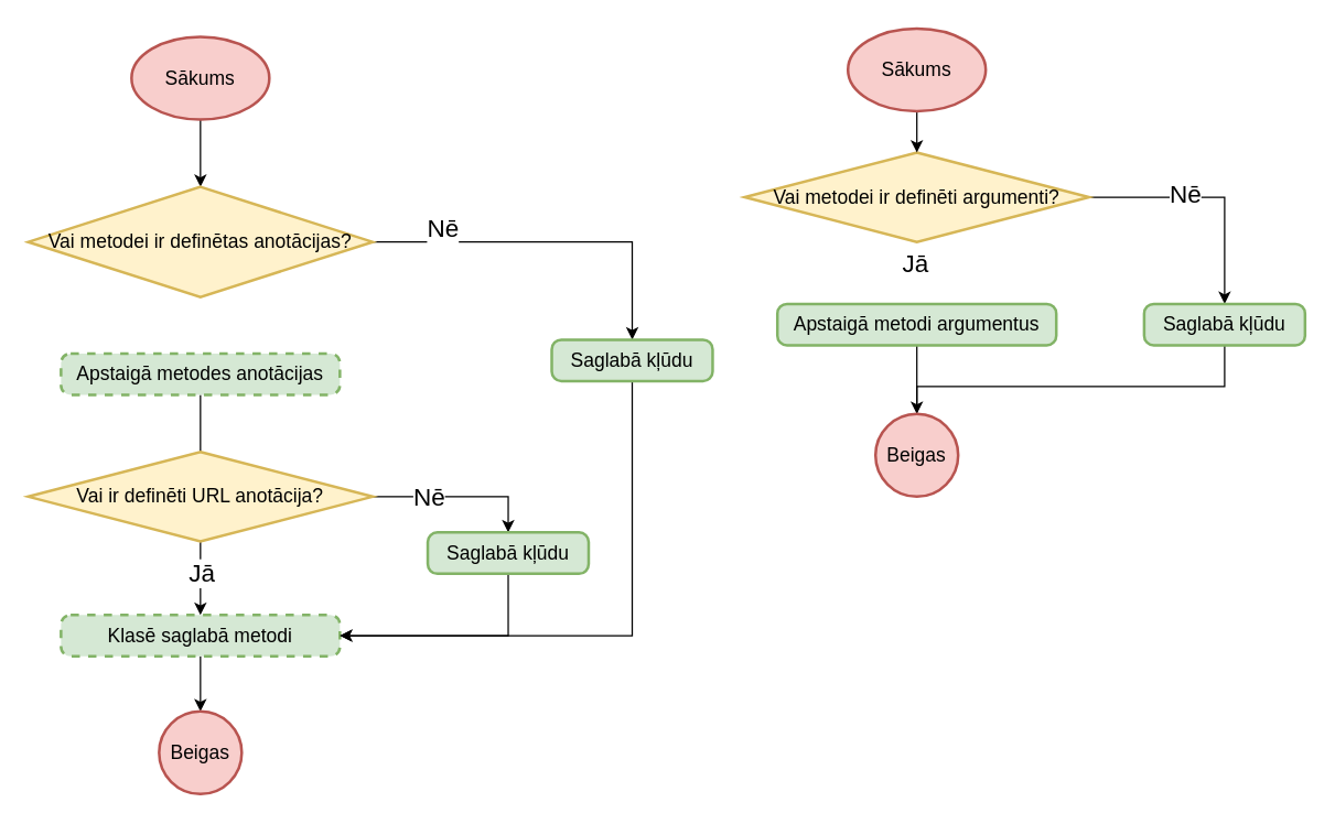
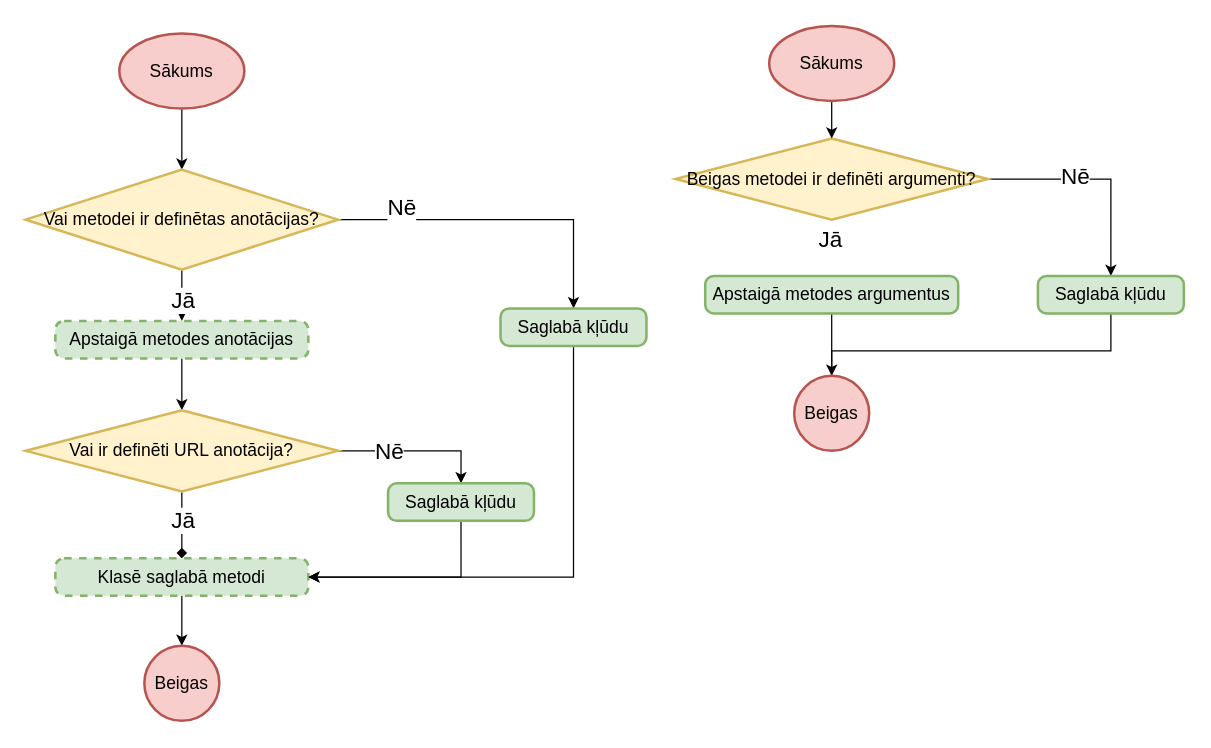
  <mxCell id="0" />
  <mxCell id="1" parent="0" />
  <mxCell id="2" style="edgeStyle=orthogonalEdgeStyle;rounded=0;orthogonalLoop=1;jettySize=auto;html=1;entryX=0.5;entryY=0;entryDx=0;entryDy=0;entryPerimeter=0;exitX=0.5;exitY=1;exitDx=0;exitDy=0;exitPerimeter=0;" parent="1" source="3" target="7" edge="1"><mxGeometry relative="1" as="geometry"><mxPoint x="160" y="76" as="sourcePoint" /><mxPoint x="145" y="-55" as="targetPoint" /></mxGeometry></mxCell>
  <mxCell id="3" value="Sākums" style="strokeWidth=2;html=1;shape=mxgraph.flowchart.start_1;whiteSpace=wrap;fontSize=14;fillColor=#f8cecc;strokeColor=#b85450;" parent="1" vertex="1"><mxGeometry x="95" y="26" width="100" height="60" as="geometry" /></mxCell>
+ <mxCell id="4" style="edgeStyle=orthogonalEdgeStyle;rounded=0;orthogonalLoop=1;jettySize=auto;html=1;entryX=0.5;entryY=0;entryDx=0;entryDy=0;" parent="1" source="7" target="9" edge="1"><mxGeometry relative="1" as="geometry" /></mxCell>
+ <mxCell id="5" value="&lt;font style=&quot;font-size: 18px&quot;&gt;Jā&lt;/font&gt;" style="edgeLabel;html=1;align=center;verticalAlign=middle;resizable=0;points=[];" parent="4" vertex="1" connectable="0"><mxGeometry x="-0.793" relative="1" as="geometry"><mxPoint y="20" as="offset" /></mxGeometry></mxCell>
  <mxCell id="6" style="edgeStyle=orthogonalEdgeStyle;rounded=0;orthogonalLoop=1;jettySize=auto;html=1;" parent="1" source="7" target="18" edge="1"><mxGeometry relative="1" as="geometry" /></mxCell>
  <mxCell id="7" value="Vai metodei ir definētas anotācijas?" style="strokeWidth=2;html=1;shape=mxgraph.flowchart.decision;whiteSpace=wrap;fontSize=14;fillColor=#fff2cc;strokeColor=#d6b656;" parent="1" vertex="1"><mxGeometry x="20" y="135" width="250" height="80" as="geometry" /></mxCell>
- <mxCell id="8" style="edgeStyle=orthogonalEdgeStyle;rounded=0;orthogonalLoop=1;jettySize=auto;html=1;entryX=0.5;entryY=0;entryDx=0;entryDy=0;entryPerimeter=0;endArrow=none;" parent="1" source="9" target="13" edge="1"><mxGeometry relative="1" as="geometry" /></mxCell>
+ <mxCell id="8" style="edgeStyle=orthogonalEdgeStyle;rounded=0;orthogonalLoop=1;jettySize=auto;html=1;entryX=0.5;entryY=0;entryDx=0;entryDy=0;entryPerimeter=0;" parent="1" source="9" target="13" edge="1"><mxGeometry relative="1" as="geometry" /></mxCell>
  <mxCell id="9" value="Apstaigā metodes anotācijas" style="rounded=1;whiteSpace=wrap;html=1;absoluteArcSize=1;arcSize=14;strokeWidth=2;fontSize=14;fillColor=#d5e8d4;strokeColor=#82b366;dashed=1;" parent="1" vertex="1"><mxGeometry x="43.79" y="256" width="202.43" height="30" as="geometry" /></mxCell>
- <mxCell id="10" style="edgeStyle=orthogonalEdgeStyle;rounded=0;orthogonalLoop=1;jettySize=auto;html=1;" parent="1" source="13" target="15" edge="1"><mxGeometry relative="1" as="geometry" /></mxCell>
+ <mxCell id="10" style="edgeStyle=orthogonalEdgeStyle;rounded=0;orthogonalLoop=1;jettySize=auto;html=1;endArrow=diamond;" parent="1" source="13" target="15" edge="1"><mxGeometry relative="1" as="geometry" /></mxCell>
  <mxCell id="11" value="&lt;font style=&quot;font-size: 18px&quot;&gt;Jā&lt;/font&gt;" style="edgeLabel;html=1;align=center;verticalAlign=middle;resizable=0;points=[];" parent="10" vertex="1" connectable="0"><mxGeometry x="0.284" y="1" relative="1" as="geometry"><mxPoint x="-1" y="-11" as="offset" /></mxGeometry></mxCell>
  <mxCell id="12" style="edgeStyle=orthogonalEdgeStyle;rounded=0;orthogonalLoop=1;jettySize=auto;html=1;entryX=0.5;entryY=0;entryDx=0;entryDy=0;" parent="1" source="13" target="20" edge="1"><mxGeometry relative="1" as="geometry" /></mxCell>
  <mxCell id="13" value="Vai ir definēti URL anotācija?" style="strokeWidth=2;html=1;shape=mxgraph.flowchart.decision;whiteSpace=wrap;fontSize=14;fillColor=#fff2cc;strokeColor=#d6b656;" parent="1" vertex="1"><mxGeometry x="20" y="327.5" width="250" height="65" as="geometry" /></mxCell>
  <mxCell id="14" style="edgeStyle=orthogonalEdgeStyle;rounded=0;orthogonalLoop=1;jettySize=auto;html=1;entryX=0.5;entryY=0;entryDx=0;entryDy=0;entryPerimeter=0;" parent="1" source="15" target="16" edge="1"><mxGeometry relative="1" as="geometry" /></mxCell>
  <mxCell id="15" value="Klasē saglabā metodi" style="rounded=1;whiteSpace=wrap;html=1;absoluteArcSize=1;arcSize=14;strokeWidth=2;fontSize=14;fillColor=#d5e8d4;strokeColor=#82b366;dashed=1;" parent="1" vertex="1"><mxGeometry x="43.79" y="446" width="202.43" height="30" as="geometry" /></mxCell>
  <mxCell id="16" value="Beigas" style="strokeWidth=2;html=1;shape=mxgraph.flowchart.start_2;whiteSpace=wrap;fontSize=14;fillColor=#f8cecc;strokeColor=#b85450;" parent="1" vertex="1"><mxGeometry x="115" y="516" width="60" height="60" as="geometry" /></mxCell>
  <mxCell id="17" style="edgeStyle=orthogonalEdgeStyle;rounded=0;orthogonalLoop=1;jettySize=auto;html=1;entryX=1;entryY=0.5;entryDx=0;entryDy=0;" parent="1" source="18" target="15" edge="1"><mxGeometry relative="1" as="geometry"><mxPoint x="150" y="315" as="targetPoint" /><Array as="points"><mxPoint x="458" y="461" /></Array></mxGeometry></mxCell>
  <mxCell id="18" value="Saglabā kļūdu" style="rounded=1;whiteSpace=wrap;html=1;absoluteArcSize=1;arcSize=14;strokeWidth=2;fontSize=14;fillColor=#d5e8d4;strokeColor=#82b366;" parent="1" vertex="1"><mxGeometry x="400" y="246" width="116.77" height="30" as="geometry" /></mxCell>
  <mxCell id="19" style="edgeStyle=orthogonalEdgeStyle;rounded=0;orthogonalLoop=1;jettySize=auto;html=1;entryX=1;entryY=0.5;entryDx=0;entryDy=0;exitX=0.5;exitY=1;exitDx=0;exitDy=0;" parent="1" source="20" target="15" edge="1"><mxGeometry relative="1" as="geometry" /></mxCell>
  <mxCell id="20" value="Saglabā kļūdu" style="rounded=1;whiteSpace=wrap;html=1;absoluteArcSize=1;arcSize=14;strokeWidth=2;fontSize=14;fillColor=#d5e8d4;strokeColor=#82b366;" parent="1" vertex="1"><mxGeometry x="310" y="386" width="116.77" height="30" as="geometry" /></mxCell>
  <mxCell id="21" value="&lt;font style=&quot;font-size: 18px&quot;&gt;Nē&lt;/font&gt;" style="edgeLabel;html=1;align=center;verticalAlign=middle;resizable=0;points=[];" parent="1" vertex="1" connectable="0"><mxGeometry x="320" y="165" as="geometry" /></mxCell>
  <mxCell id="22" value="&lt;font style=&quot;font-size: 18px&quot;&gt;Nē&lt;/font&gt;" style="edgeLabel;html=1;align=center;verticalAlign=middle;resizable=0;points=[];" parent="1" vertex="1" connectable="0"><mxGeometry x="310" y="360" as="geometry" /></mxCell>
  <mxCell id="23" style="edgeStyle=orthogonalEdgeStyle;rounded=0;orthogonalLoop=1;jettySize=auto;html=1;entryX=0.5;entryY=0;entryDx=0;entryDy=0;" parent="1" source="24" target="26" edge="1"><mxGeometry relative="1" as="geometry" /></mxCell>
- <mxCell id="24" value="Vai metodei ir definēti argumenti?" style="strokeWidth=2;html=1;shape=mxgraph.flowchart.decision;whiteSpace=wrap;fontSize=14;fillColor=#fff2cc;strokeColor=#d6b656;" parent="1" vertex="1"><mxGeometry x="540" y="110" width="250" height="65" as="geometry" /></mxCell>
+ <mxCell id="24" value="Beigas metodei ir definēti argumenti?" style="strokeWidth=2;html=1;shape=mxgraph.flowchart.decision;whiteSpace=wrap;fontSize=14;fillColor=#fff2cc;strokeColor=#d6b656;" parent="1" vertex="1"><mxGeometry x="540" y="110" width="250" height="65" as="geometry" /></mxCell>
  <mxCell id="25" style="edgeStyle=orthogonalEdgeStyle;rounded=0;orthogonalLoop=1;jettySize=auto;html=1;entryX=0.5;entryY=0;entryDx=0;entryDy=0;entryPerimeter=0;" parent="1" source="26" target="33" edge="1"><mxGeometry relative="1" as="geometry"><Array as="points"><mxPoint x="888" y="280" /><mxPoint x="665" y="280" /><mxPoint x="665" y="320" /></Array><mxPoint x="665" y="300" as="targetPoint" /></mxGeometry></mxCell>
  <mxCell id="26" value="Saglabā kļūdu" style="rounded=1;whiteSpace=wrap;html=1;absoluteArcSize=1;arcSize=14;strokeWidth=2;fontSize=14;fillColor=#d5e8d4;strokeColor=#82b366;" parent="1" vertex="1"><mxGeometry x="830" y="220" width="116.77" height="30" as="geometry" /></mxCell>
  <mxCell id="27" style="edgeStyle=orthogonalEdgeStyle;rounded=0;orthogonalLoop=1;jettySize=auto;html=1;entryX=0.5;entryY=0;entryDx=0;entryDy=0;entryPerimeter=0;" parent="1" source="28" target="33" edge="1"><mxGeometry relative="1" as="geometry"><mxPoint x="665.005" y="300" as="targetPoint" /></mxGeometry></mxCell>
- <mxCell id="28" value="Apstaigā metodi argumentus" style="rounded=1;whiteSpace=wrap;html=1;absoluteArcSize=1;arcSize=14;strokeWidth=2;fontSize=14;fillColor=#d5e8d4;strokeColor=#82b366;" parent="1" vertex="1"><mxGeometry x="563.79" y="220" width="202.43" height="30" as="geometry" /></mxCell>
+ <mxCell id="28" value="Apstaigā metodes argumentus" style="rounded=1;whiteSpace=wrap;html=1;absoluteArcSize=1;arcSize=14;strokeWidth=2;fontSize=14;fillColor=#d5e8d4;strokeColor=#82b366;" parent="1" vertex="1"><mxGeometry x="563.79" y="220" width="202.43" height="30" as="geometry" /></mxCell>
  <mxCell id="29" value="&lt;font style=&quot;font-size: 18px&quot;&gt;Jā&lt;/font&gt;" style="edgeLabel;html=1;align=center;verticalAlign=middle;resizable=0;points=[];" parent="1" vertex="1" connectable="0"><mxGeometry x="663.977" y="190.001" as="geometry" /></mxCell>
  <mxCell id="30" value="&lt;font style=&quot;font-size: 18px&quot;&gt;Nē&lt;/font&gt;" style="edgeLabel;html=1;align=center;verticalAlign=middle;resizable=0;points=[];" parent="1" vertex="1" connectable="0"><mxGeometry x="859.86" y="140" as="geometry" /></mxCell>
  <mxCell id="31" style="edgeStyle=orthogonalEdgeStyle;rounded=0;orthogonalLoop=1;jettySize=auto;html=1;entryX=0.5;entryY=0;entryDx=0;entryDy=0;entryPerimeter=0;" parent="1" source="32" target="24" edge="1"><mxGeometry relative="1" as="geometry" /></mxCell>
  <mxCell id="32" value="Sākums" style="strokeWidth=2;html=1;shape=mxgraph.flowchart.start_1;whiteSpace=wrap;fontSize=14;fillColor=#f8cecc;strokeColor=#b85450;" parent="1" vertex="1"><mxGeometry x="615" y="20" width="100" height="60" as="geometry" /></mxCell>
  <mxCell id="33" value="Beigas" style="strokeWidth=2;html=1;shape=mxgraph.flowchart.start_2;whiteSpace=wrap;fontSize=14;fillColor=#f8cecc;strokeColor=#b85450;" parent="1" vertex="1"><mxGeometry x="635" y="300" width="60" height="60" as="geometry" /></mxCell>
